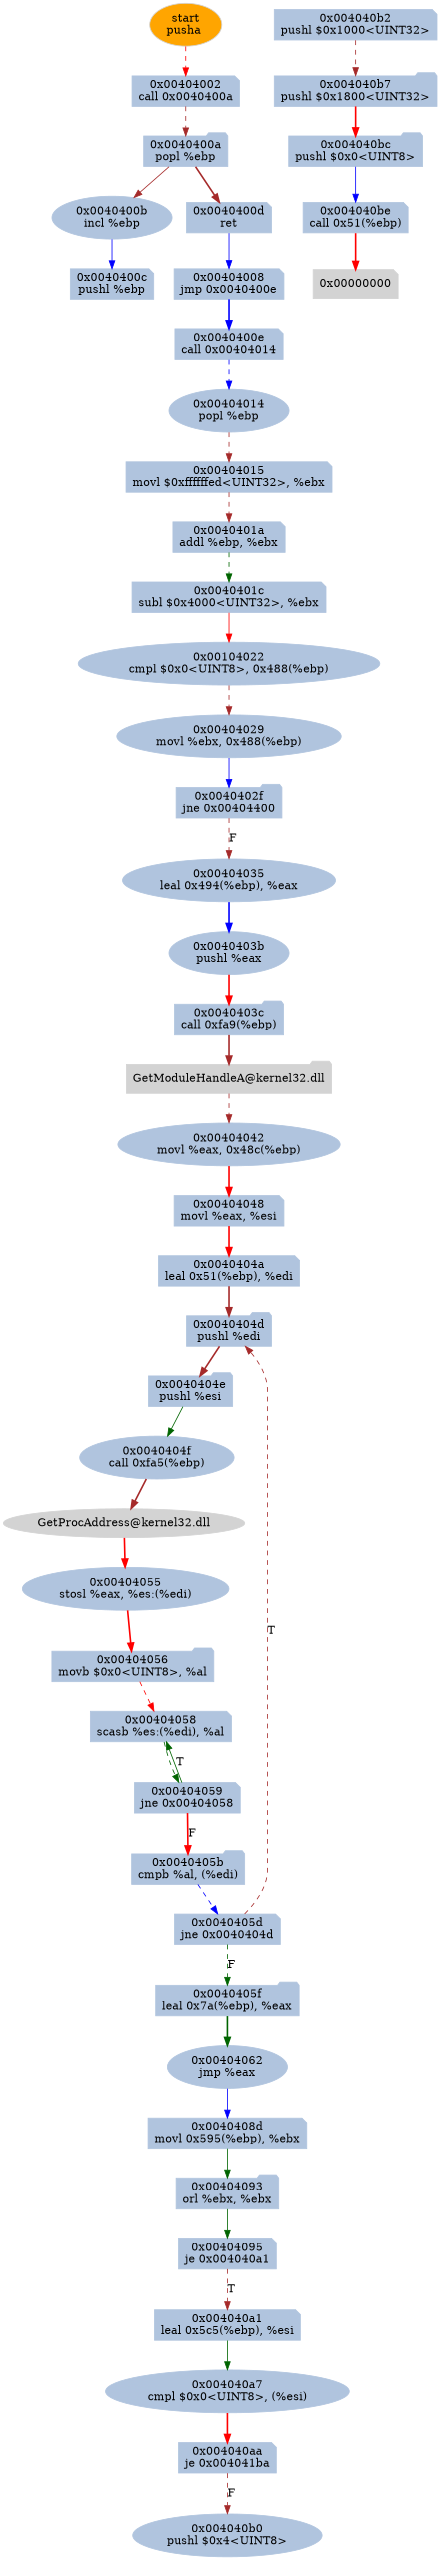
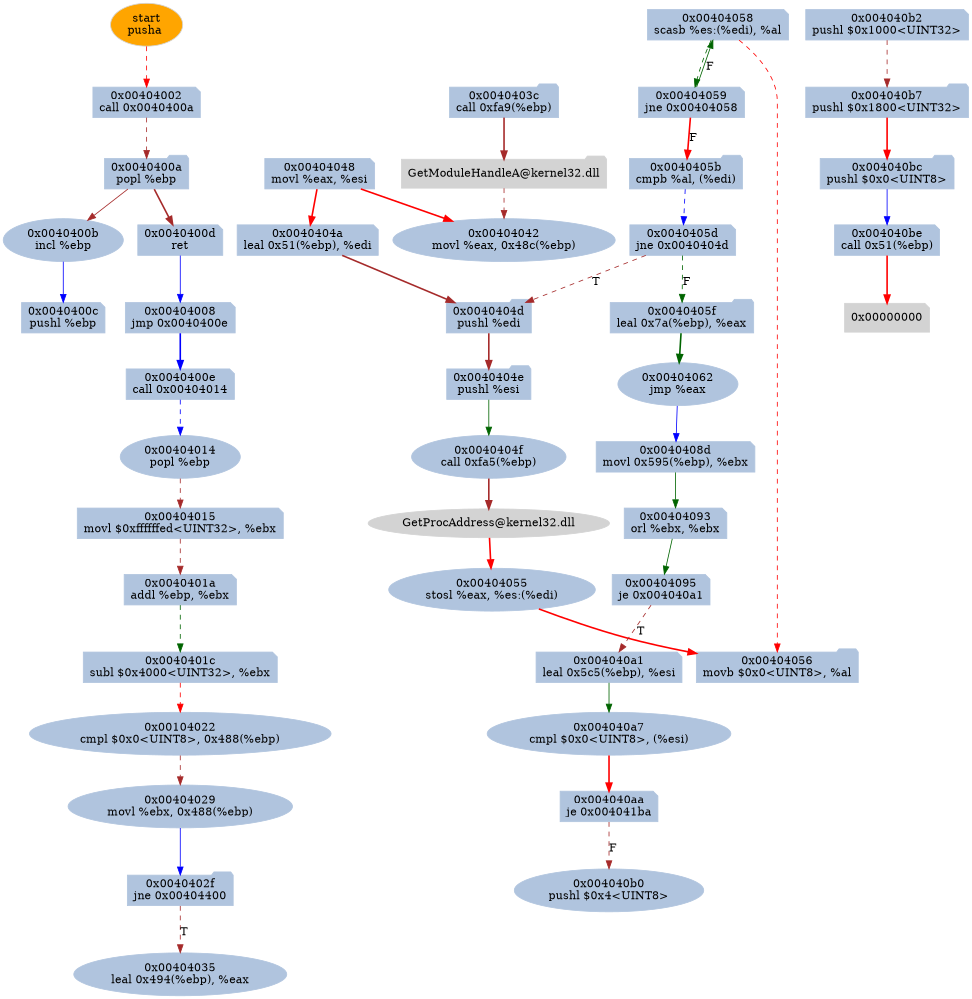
  digraph {
    node [color=lightsteelblue fillcolor=lightsteelblue shape=note style=filled]
    edge [color=brown style=dashed]
    n1 [color=lightgrey fillcolor=orange label="start\npusha " shape=ellipse]
    n2 [label="0x00404002\ncall 0x0040400a"]
    n3 [label="0x0040400a\npopl %ebp" shape=folder]
    n4 [label="0x0040400b\nincl %ebp" shape=ellipse]
    n5 [label="0x0040400d\nret"]
    n6 [label="0x0040400c\npushl %ebp"]
    n7 [label="0x00404008\njmp 0x0040400e"]
    n8 [label="0x0040400e\ncall 0x00404014"]
    n9 [label="0x00404014\npopl %ebp" shape=ellipse]
    n10 [label="0x00404015\nmovl $0xffffffed<UINT32>, %ebx"]
    n11 [label="0x0040401a\naddl %ebp, %ebx"]
    n12 [label="0x0040401c\nsubl $0x4000<UINT32>, %ebx"]
    n13 [label="0x00104022\ncmpl $0x0<UINT8>, 0x488(%ebp)" shape=ellipse]
    n14 [label="0x00404029\nmovl %ebx, 0x488(%ebp)" shape=ellipse]
    n15 [label="0x0040402f\njne 0x00404400" shape=folder]
    n16 [label="0x00404035\nleal 0x494(%ebp), %eax" shape=ellipse]
-   n17 [label="0x0040403b\npushl %eax" shape=ellipse]
    n18 [label="0x0040403c\ncall 0xfa9(%ebp)" shape=folder]
    n19 [color=lightgrey fillcolor=lightgrey label="GetModuleHandleA@kernel32.dll" shape=folder]
    n20 [label="0x00404042\nmovl %eax, 0x48c(%ebp)" shape=ellipse]
    n21 [label="0x00404048\nmovl %eax, %esi"]
    n22 [label="0x0040404a\nleal 0x51(%ebp), %edi"]
    n23 [label="0x0040404d\npushl %edi" shape=folder]
    n24 [label="0x0040404e\npushl %esi" shape=folder]
    n25 [label="0x0040404f\ncall 0xfa5(%ebp)" shape=ellipse]
    n26 [color=lightgrey fillcolor=lightgrey label="GetProcAddress@kernel32.dll" shape=ellipse]
    n27 [label="0x00404055\nstosl %eax, %es:(%edi)" shape=ellipse]
    n28 [label="0x00404056\nmovb $0x0<UINT8>, %al" shape=folder]
    n29 [label="0x00404058\nscasb %es:(%edi), %al"]
    n30 [label="0x00404059\njne 0x00404058"]
    n31 [label="0x0040405b\ncmpb %al, (%edi)" shape=folder]
    n32 [label="0x0040405d\njne 0x0040404d"]
    n33 [label="0x0040405f\nleal 0x7a(%ebp), %eax" shape=folder]
    n34 [label="0x00404062\njmp %eax" shape=ellipse]
    n35 [label="0x0040408d\nmovl 0x595(%ebp), %ebx"]
-   n36 [label="0x00404093\norl %ebx, %ebx" shape=folder]
+   n36 [label="0x00404093\norl %ebx, %ebx"]
    n37 [label="0x00404095\nje 0x004040a1"]
    n38 [label="0x004040a1\nleal 0x5c5(%ebp), %esi"]
    n39 [label="0x004040a7\ncmpl $0x0<UINT8>, (%esi)" shape=ellipse]
    n40 [label="0x004040aa\nje 0x004041ba"]
    n41 [label="0x004040b0\npushl $0x4<UINT8>" shape=ellipse]
    n42 [label="0x004040b2\npushl $0x1000<UINT32>"]
    n43 [label="0x004040b7\npushl $0x1800<UINT32>" shape=folder]
    n44 [label="0x004040bc\npushl $0x0<UINT8>" shape=folder]
    n45 [label="0x004040be\ncall 0x51(%ebp)"]
    n46 [color=lightgrey fillcolor=lightgrey label="0x00000000"]
    n1 -> n2 [color=red]
    n2 -> n3
    n3 -> n4 [style=solid]
    n3 -> n5 [style=bold]
    n4 -> n6 [color=blue style=solid]
    n5 -> n7 [color=blue style=solid]
    n7 -> n8 [color=blue style=bold]
    n8 -> n9 [color=blue]
    n9 -> n10
    n10 -> n11
    n11 -> n12 [color=darkgreen]
-   n12 -> n13 [color=red style=solid]
+   n12 -> n13 [color=red]
    n13 -> n14
    n14 -> n15 [color=blue style=solid]
-   n15 -> n16 [label=F]
-   n16 -> n17 [color=blue style=bold]
-   n17 -> n18 [color=red style=bold]
+   n15 -> n16 [label=T]
    n18 -> n19 [style=bold]
    n19 -> n20
-   n20 -> n21 [color=red style=bold]
+   n21 -> n20 [color=red style=bold]
    n21 -> n22 [color=red style=bold]
    n22 -> n23 [style=bold]
    n23 -> n24 [style=bold]
    n24 -> n25 [color=darkgreen style=solid]
    n25 -> n26 [style=bold]
    n26 -> n27 [color=red style=bold]
    n27 -> n28 [color=red style=bold]
-   n28 -> n29 [color=red]
+   n29 -> n28 [color=red]
    n29 -> n30 [color=darkgreen]
-   n30 -> n29 [color=darkgreen label=T style=solid]
+   n30 -> n29 [color=darkgreen label=F style=solid]
    n30 -> n31 [color=red label=F style=bold]
    n31 -> n32 [color=blue]
    n32 -> n23 [label=T]
    n32 -> n33 [color=darkgreen label=F]
    n33 -> n34 [color=darkgreen style=bold]
    n34 -> n35 [color=blue style=solid]
    n35 -> n36 [color=darkgreen style=solid]
    n36 -> n37 [color=darkgreen style=solid]
    n37 -> n38 [label=T]
    n38 -> n39 [color=darkgreen style=solid]
    n39 -> n40 [color=red style=bold]
    n40 -> n41 [label=F]
    n42 -> n43
    n43 -> n44 [color=red style=bold]
    n44 -> n45 [color=blue style=solid]
    n45 -> n46 [color=red style=bold]
  }
